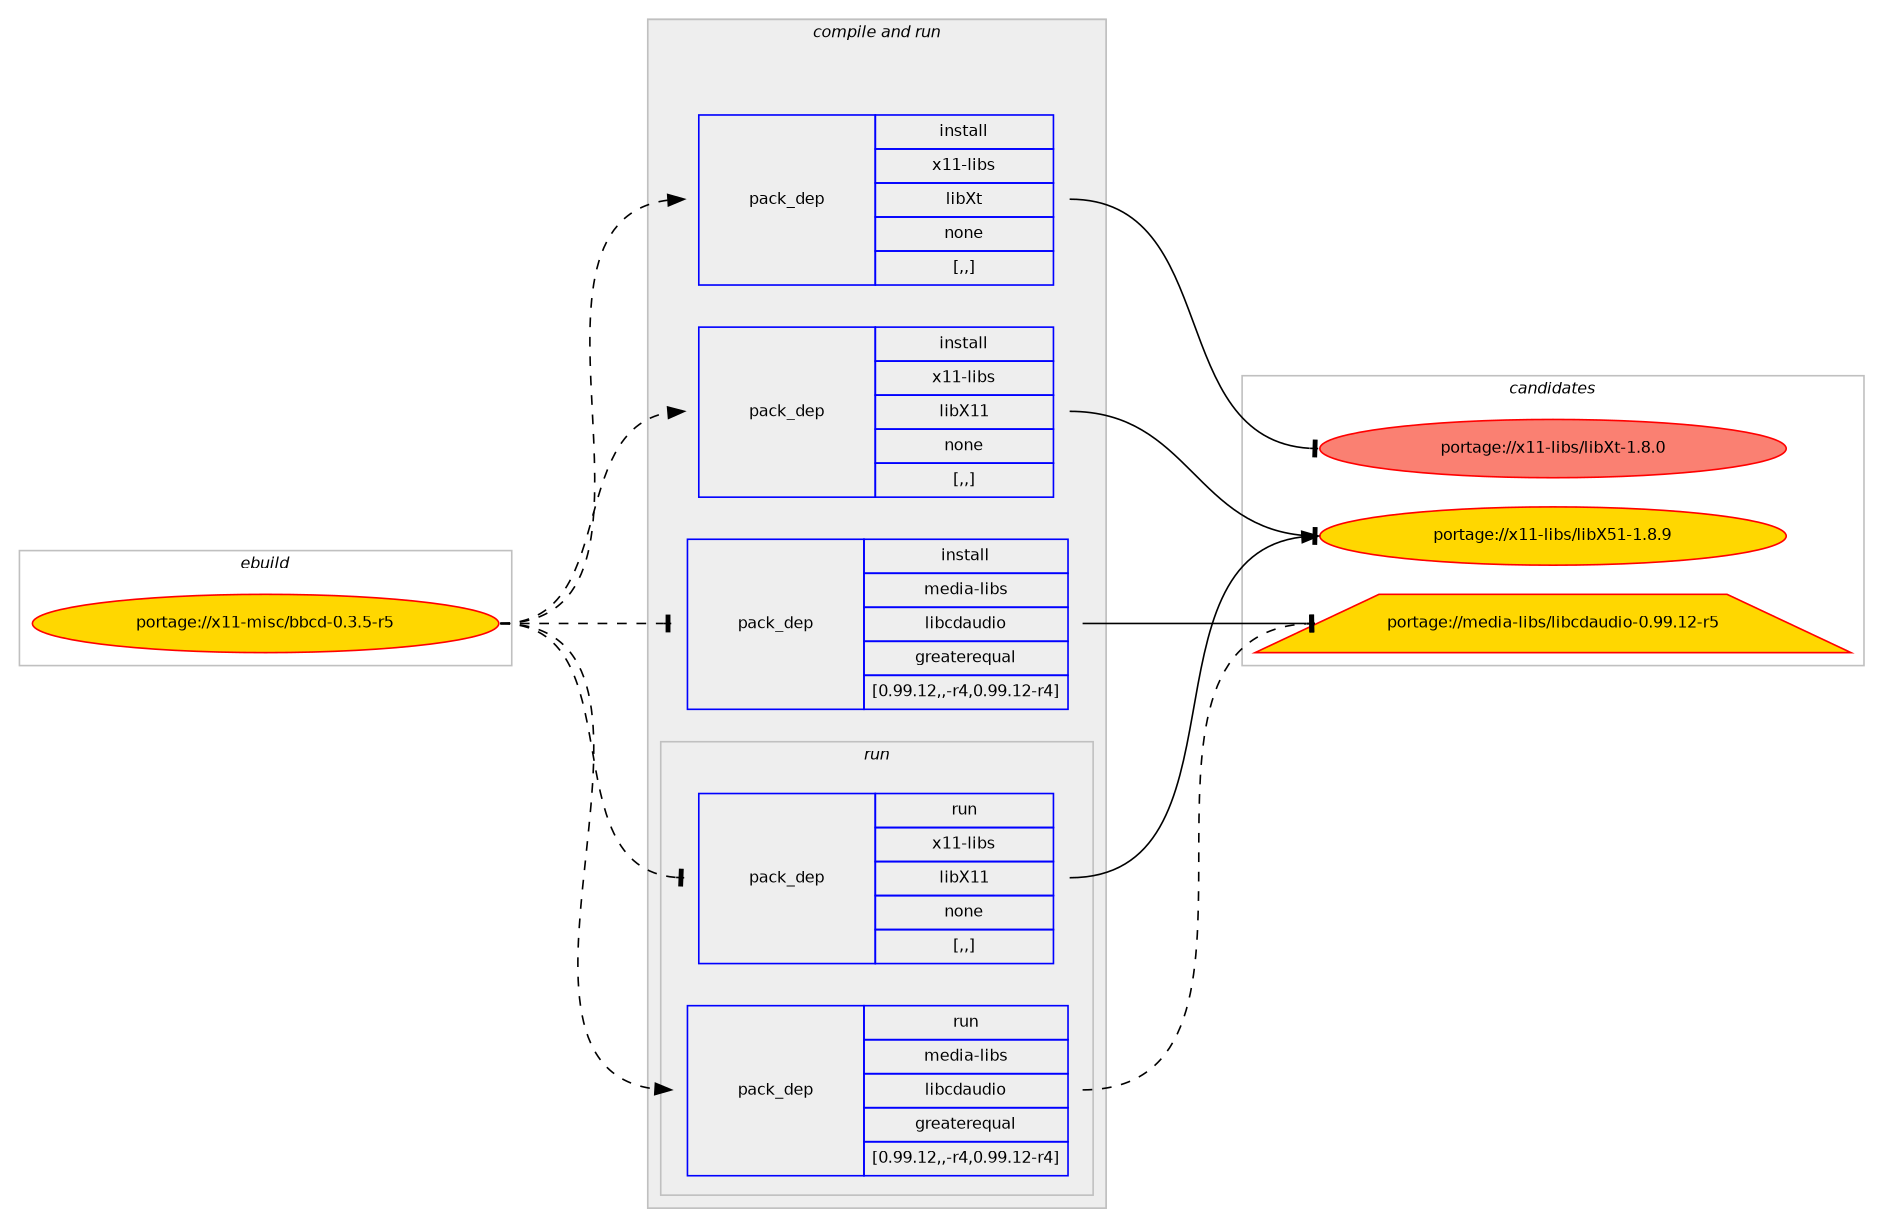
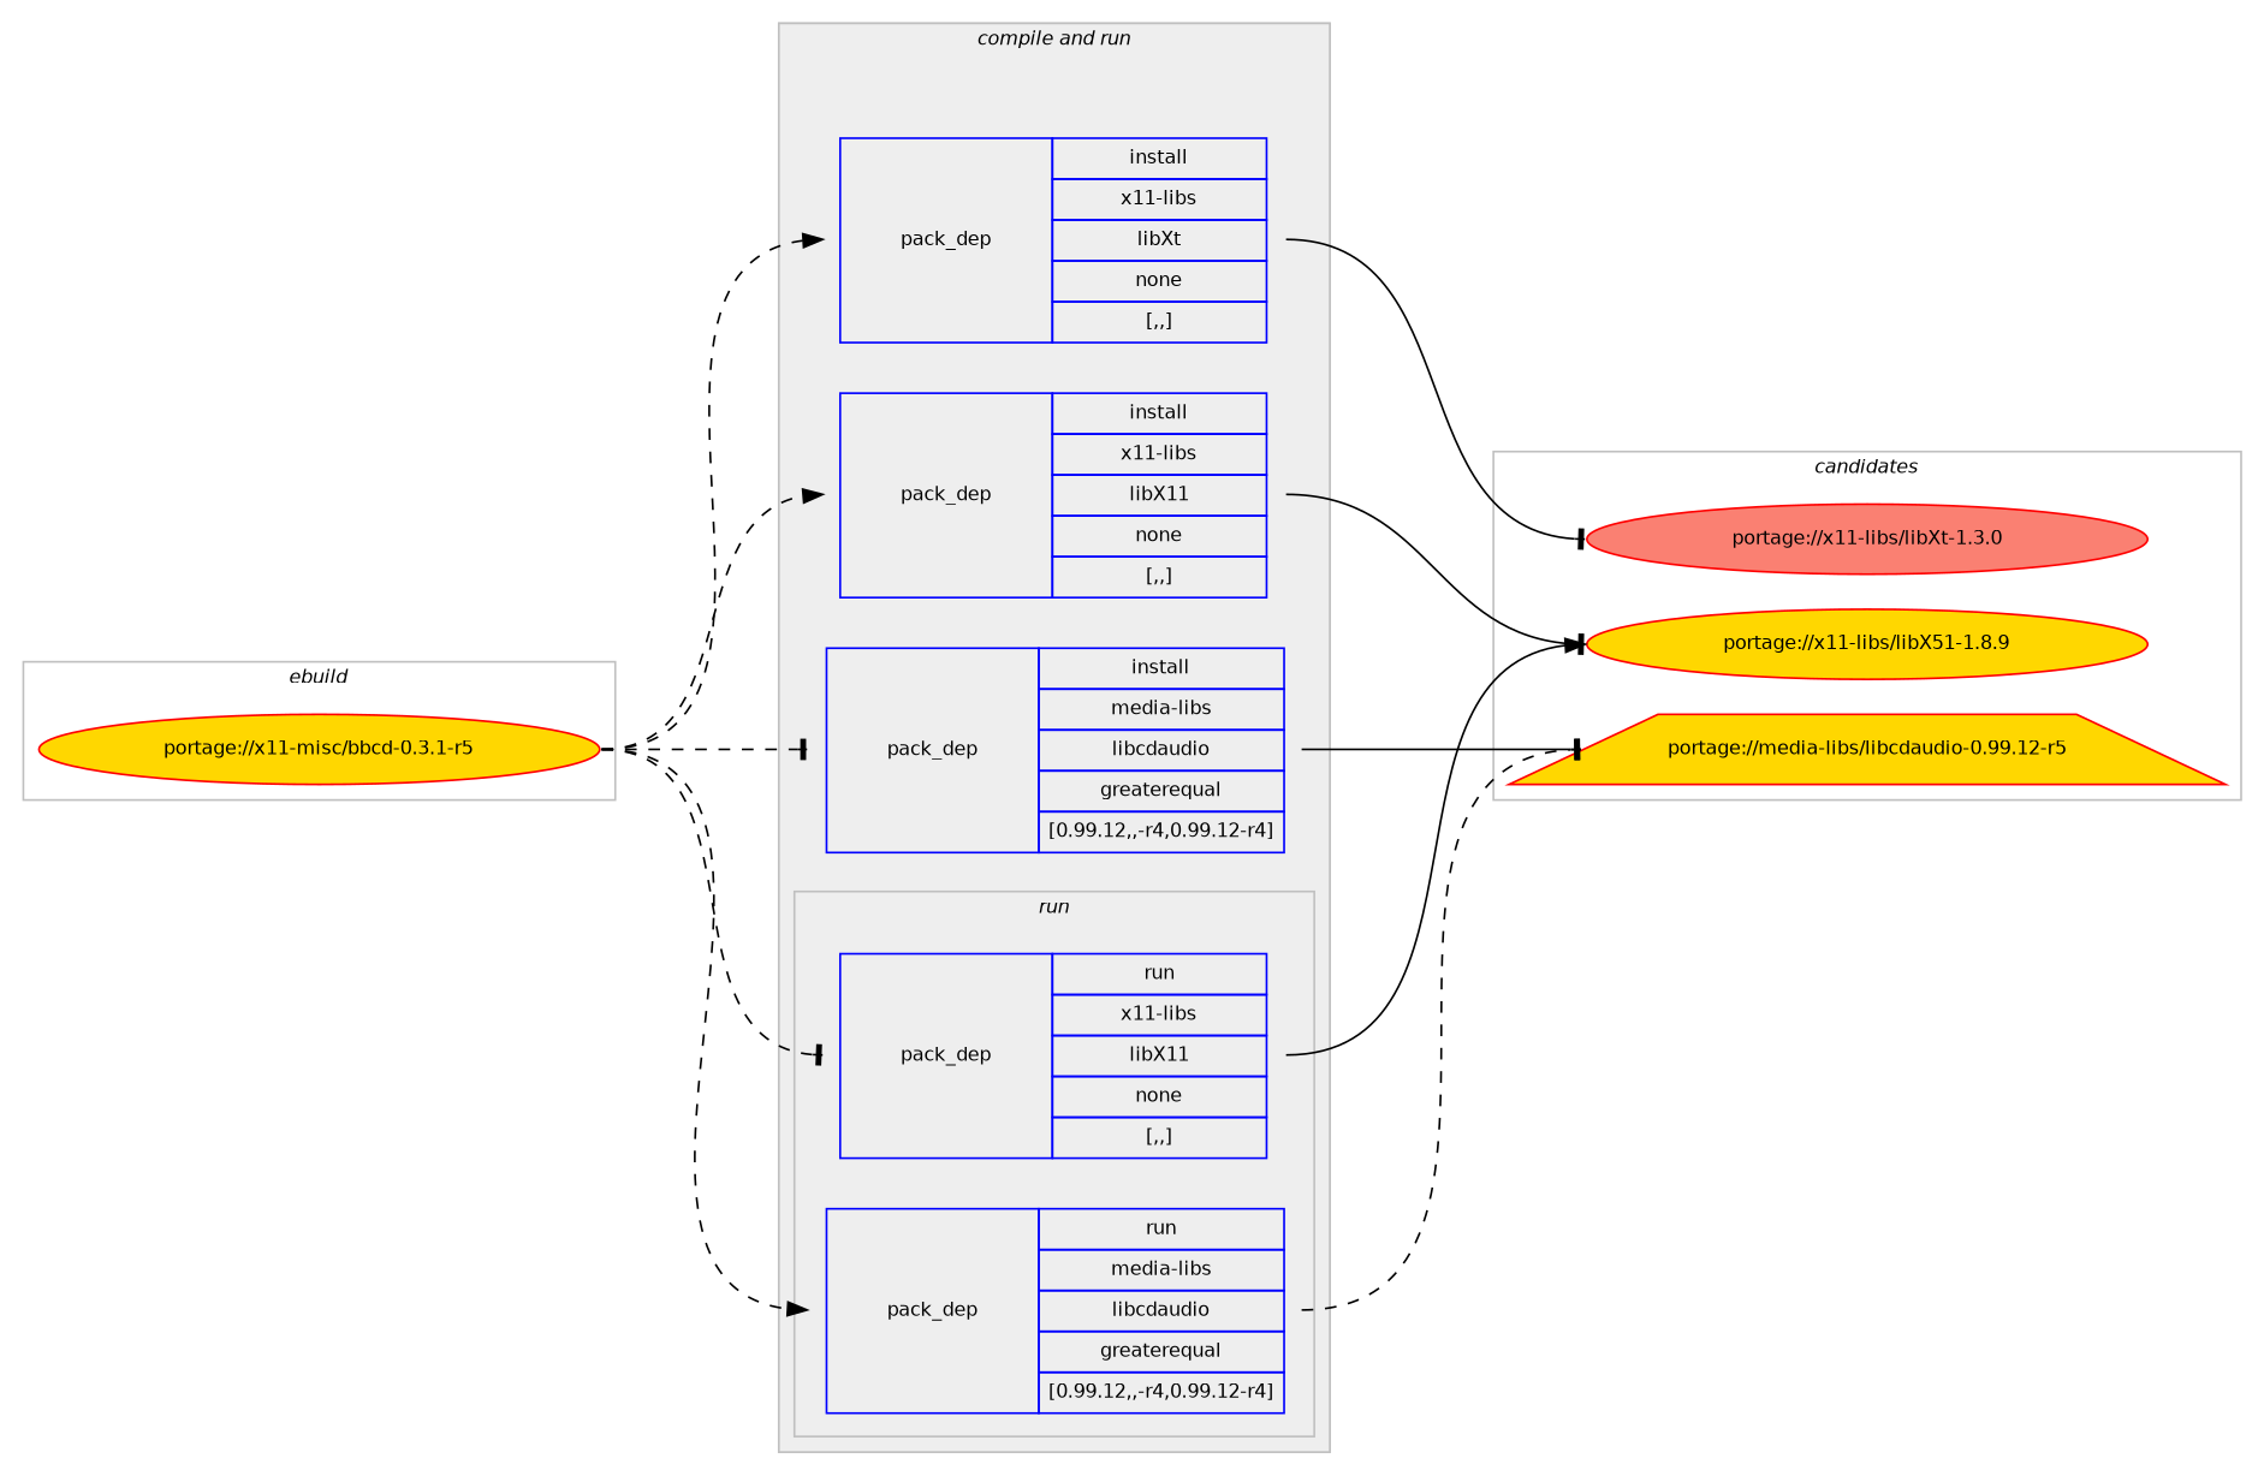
  digraph {
    compound=true
    concentrate=true
    fontname=Helvetica
    fontsize=10
    newrank=true
    rankdir=LR
    ranksep=1.5
    node [color=blue fontname=Helvetica fontsize=10 shape=none]
    edge [arrowhead=tee headport=w style=dashed tailport=e weight=20]
-   n1 [color=red fillcolor=gold label="portage://x11-misc/bbcd-0.3.5-r5" shape=ellipse style=filled width=4]
+   n1 [color=red fillcolor=gold label="portage://x11-misc/bbcd-0.3.1-r5" shape=ellipse style=filled width=4]
    n2 [label=<<TABLE BORDER="0" CELLBORDER="1" CELLSPACING="0" CELLPADDING="4" WIDTH="220"><TR><TD ROWSPAN="6" CELLPADDING="30">pack_dep</TD></TR><TR><TD WIDTH="110">install</TD></TR><TR><TD>media-libs</TD></TR><TR><TD>libcdaudio</TD></TR><TR><TD>greaterequal</TD></TR><TR><TD>[0.99.12,,-r4,0.99.12-r4]</TD></TR></TABLE>>]
    n3 [label=<<TABLE BORDER="0" CELLBORDER="1" CELLSPACING="0" CELLPADDING="4" WIDTH="220"><TR><TD ROWSPAN="6" CELLPADDING="30">pack_dep</TD></TR><TR><TD WIDTH="110">install</TD></TR><TR><TD>x11-libs</TD></TR><TR><TD>libX11</TD></TR><TR><TD>none</TD></TR><TR><TD>[,,]</TD></TR></TABLE>>]
    n4 [label=<<TABLE BORDER="0" CELLBORDER="1" CELLSPACING="0" CELLPADDING="4" WIDTH="220"><TR><TD ROWSPAN="6" CELLPADDING="30">pack_dep</TD></TR><TR><TD WIDTH="110">install</TD></TR><TR><TD>x11-libs</TD></TR><TR><TD>libXt</TD></TR><TR><TD>none</TD></TR><TR><TD>[,,]</TD></TR></TABLE>>]
    n5 [label=<<TABLE BORDER="0" CELLBORDER="1" CELLSPACING="0" CELLPADDING="4" WIDTH="220"><TR><TD ROWSPAN="6" CELLPADDING="30">pack_dep</TD></TR><TR><TD WIDTH="110">run</TD></TR><TR><TD>media-libs</TD></TR><TR><TD>libcdaudio</TD></TR><TR><TD>greaterequal</TD></TR><TR><TD>[0.99.12,,-r4,0.99.12-r4]</TD></TR></TABLE>>]
    n6 [label=<<TABLE BORDER="0" CELLBORDER="1" CELLSPACING="0" CELLPADDING="4" WIDTH="220"><TR><TD ROWSPAN="6" CELLPADDING="30">pack_dep</TD></TR><TR><TD WIDTH="110">run</TD></TR><TR><TD>x11-libs</TD></TR><TR><TD>libX11</TD></TR><TR><TD>none</TD></TR><TR><TD>[,,]</TD></TR></TABLE>>]
    n7 [color=red fillcolor=gold label="portage://media-libs/libcdaudio-0.99.12-r5" shape=trapezium style=filled width=4]
    n8 [color=red fillcolor=gold label="portage://x11-libs/libX51-1.8.9" shape=ellipse style=filled width=4]
-   n9 [color=red fillcolor=salmon label="portage://x11-libs/libXt-1.8.0" shape=ellipse style=filled width=4]
+   n9 [color=red fillcolor=salmon label="portage://x11-libs/libXt-1.3.0" shape=ellipse style=filled width=4]
    subgraph cluster_1 {
      color=gray
      label=<<i>ebuild</i>>
      rank=same
      n1
    }
    subgraph cluster_2 {
      color=gray
      label=<<i>dependencies</i>>
      subgraph cluster_3 {
        color=gray
        fillcolor="#eeeeee"
        label=<<i>compile</i>>
        style=filled
        subgraph sub_4 {
          color=gray
          fillcolor="#eeeeee"
          label=<<i>compile</i>>
          style=filled
          n2
        }
        subgraph sub_5 {
          color=gray
          fillcolor="#eeeeee"
          label=<<i>compile</i>>
          style=filled
          n3
        }
        subgraph sub_6 {
          color=gray
          fillcolor="#eeeeee"
          label=<<i>compile</i>>
          style=filled
          n4
        }
      }
      subgraph cluster_7 {
        color=gray
        fillcolor="#eeeeee"
        label=<<i>compile and run</i>>
        style=filled
      }
      subgraph cluster_8 {
        color=gray
        fillcolor="#eeeeee"
        label=<<i>run</i>>
        style=filled
        subgraph sub_9 {
          color=gray
          fillcolor="#eeeeee"
          label=<<i>run</i>>
          style=filled
          n5
        }
        subgraph sub_10 {
          color=gray
          fillcolor="#eeeeee"
          label=<<i>run</i>>
          style=filled
          n6
        }
      }
    }
    subgraph cluster_11 {
      color=gray
      label=<<i>candidates</i>>
      rank=same
      subgraph sub_12 {
        color=black
        label=<<i>candidates</i>>
        nodesep=1
        rank=same
        n7
      }
      subgraph sub_13 {
        color=black
        label=<<i>candidates</i>>
        nodesep=1
        rank=same
        n8
      }
      subgraph sub_14 {
        color=black
        label=<<i>candidates</i>>
        nodesep=1
        rank=same
        n9
      }
      subgraph sub_15 {
        color=black
        label=<<i>candidates</i>>
        nodesep=1
        rank=same
        n7
      }
      subgraph sub_16 {
        color=black
        label=<<i>candidates</i>>
        nodesep=1
        rank=same
        n8
      }
    }
    n1 -> n2
    n1 -> n3 [arrowhead=normal]
    n1 -> n4 [arrowhead=normal]
    n1 -> n5 [arrowhead=normal]
    n1 -> n6
    n2 -> n7 [style=solid weight=100]
    n3 -> n8 [style=solid weight=100]
    n4 -> n9 [style=solid weight=100]
    n5 -> n7 [weight=100]
    n6 -> n8 [arrowhead=normal style=solid weight=100]
  }
